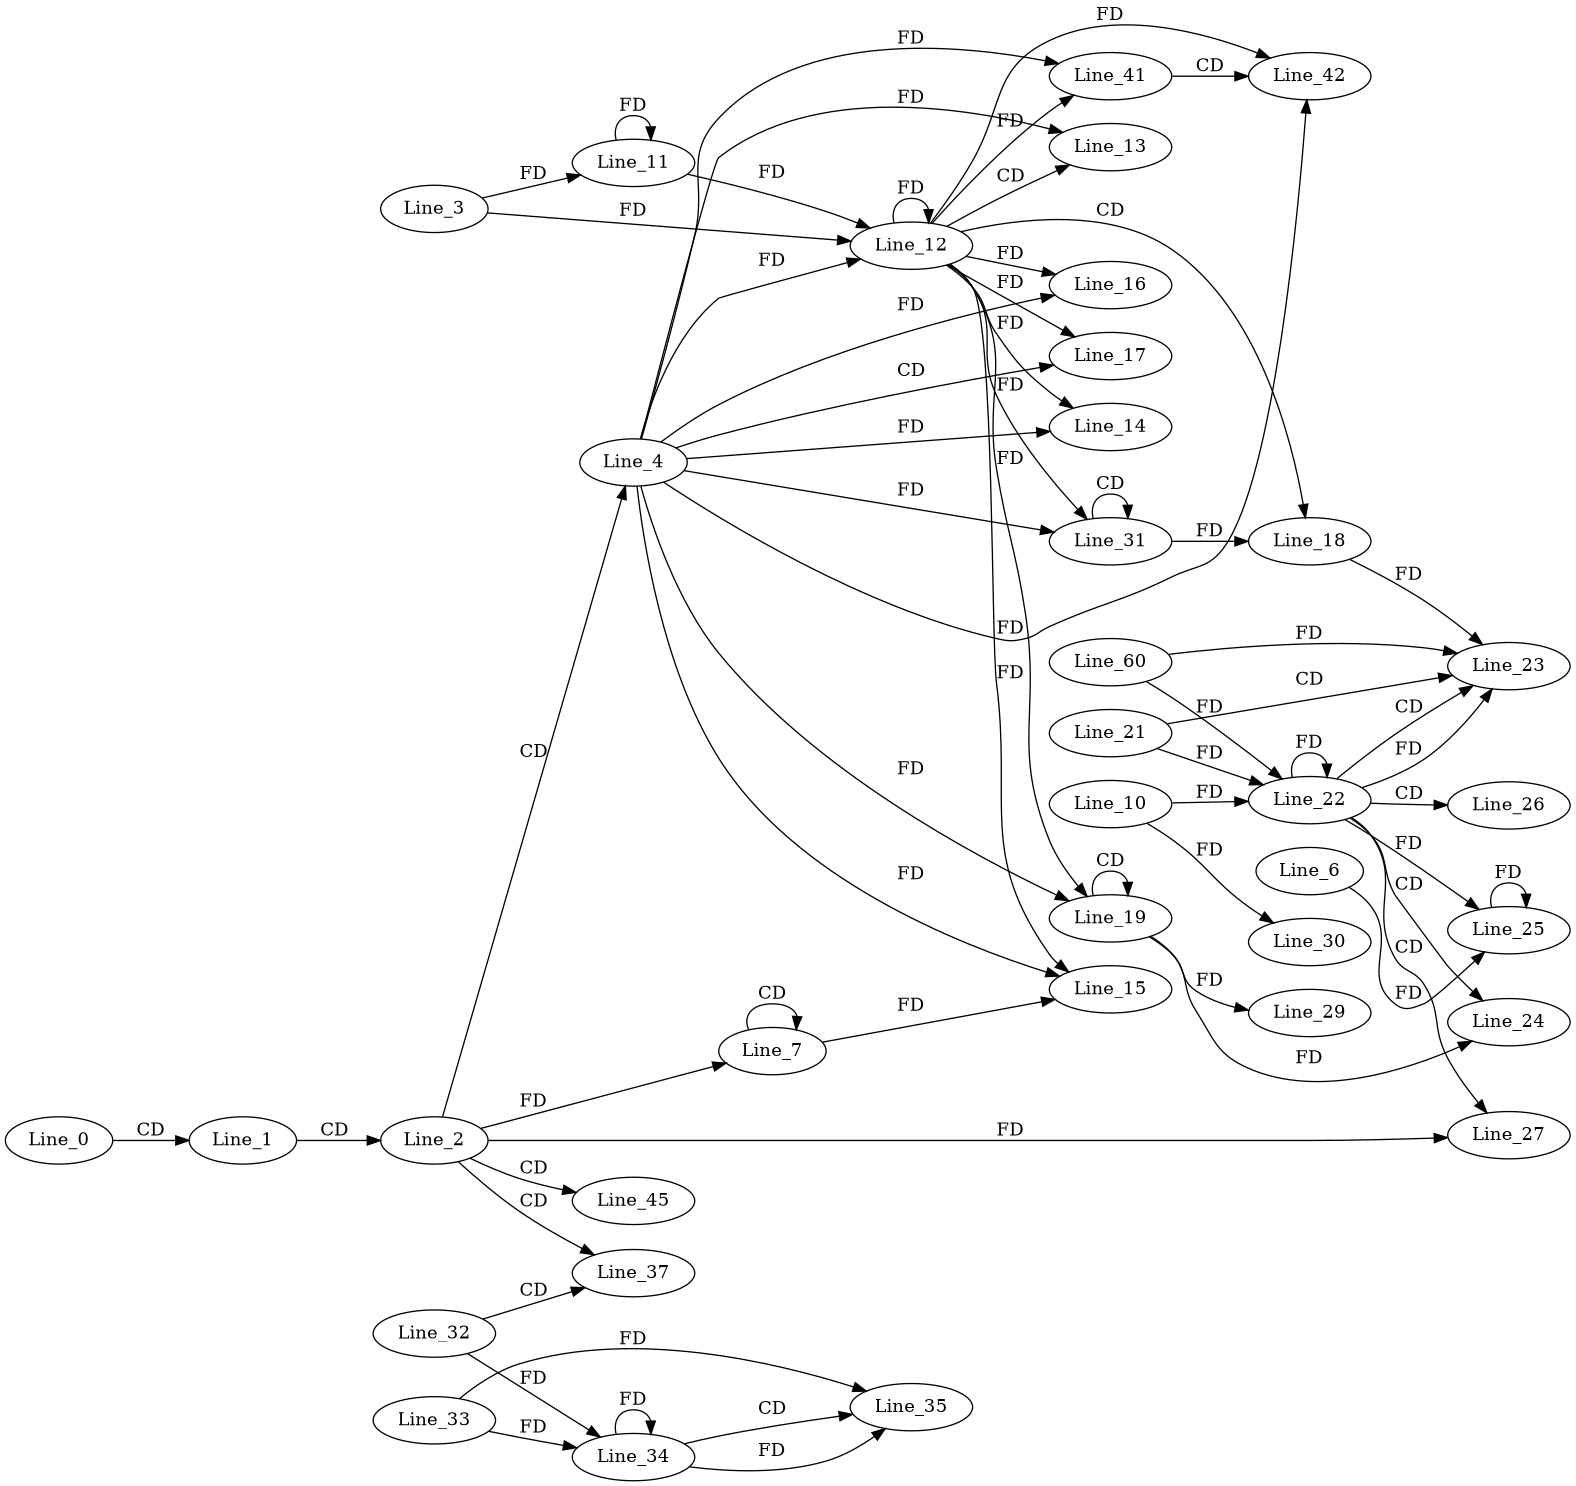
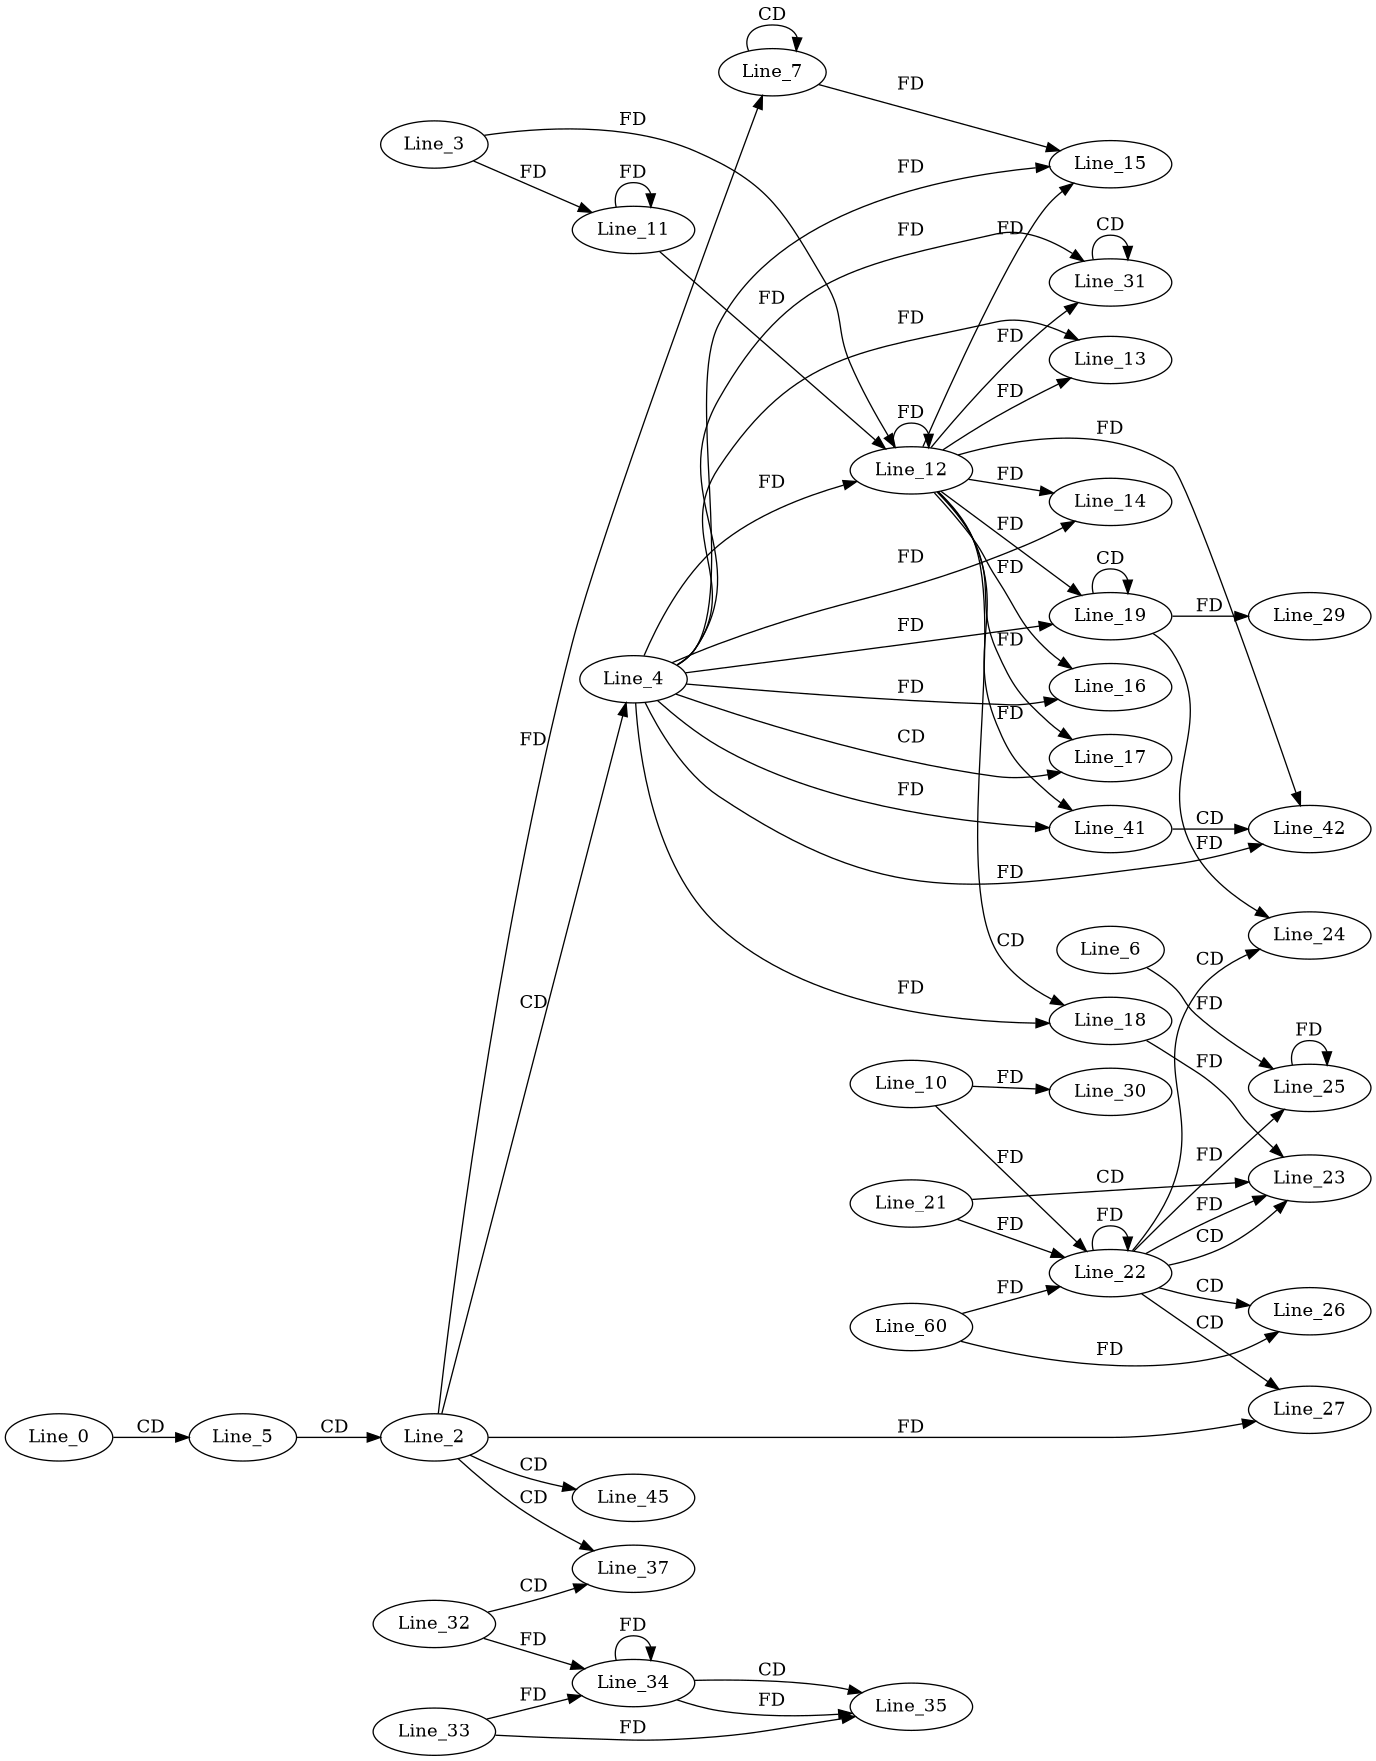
  digraph {
    rankdir=LR
    Line_0
-   Line_1
+   Line_1 [label=Line_5]
    Line_2
    Line_4
    Line_7
    Line_27
    Line_45
    Line_37
    Line_3
    Line_11
    Line_12
    Line_13
    Line_14
    Line_15
    Line_16
    Line_17
    Line_18
    Line_19
    Line_31
    Line_41
    Line_42
    Line_23
    Line_24
    Line_29
    Line_22
    Line_25
    Line_26
    n28 [label=Line_60]
    Line_10
    Line_30
    Line_21
    Line_6
    Line_34
    Line_35
    Line_33
    Line_32
    Line_0 -> Line_1 [label=CD]
    Line_1 -> Line_2 [label=CD]
    Line_2 -> Line_4 [label=CD]
    Line_2 -> Line_7 [label=FD]
    Line_2 -> Line_27 [label=FD]
    Line_2 -> Line_45 [label=CD]
    Line_2 -> Line_37 [label=CD]
    Line_4 -> Line_12 [label=FD]
    Line_4 -> Line_13 [label=FD]
    Line_4 -> Line_14 [label=FD]
    Line_4 -> Line_15 [label=FD]
    Line_4 -> Line_16 [label=FD]
    Line_4 -> Line_17 [label=CD]
-   Line_31 -> Line_18 [label=FD]
+   Line_4 -> Line_18 [label=FD]
    Line_4 -> Line_19 [label=FD]
    Line_4 -> Line_31 [label=FD]
    Line_4 -> Line_41 [label=FD]
    Line_4 -> Line_42 [label=FD]
    Line_7 -> Line_7 [label=CD]
    Line_7 -> Line_15 [label=FD]
    Line_3 -> Line_11 [label=FD]
    Line_3 -> Line_12 [label=FD]
    Line_11 -> Line_11 [label=FD]
    Line_11 -> Line_12 [label=FD]
    Line_12 -> Line_12 [label=FD]
-   Line_12 -> Line_13 [label=CD]
+   Line_12 -> Line_13 [label=FD]
    Line_12 -> Line_14 [label=FD]
    Line_12 -> Line_15 [label=FD]
    Line_12 -> Line_16 [label=FD]
    Line_12 -> Line_17 [label=FD]
    Line_12 -> Line_18 [label=CD]
    Line_12 -> Line_19 [label=FD]
    Line_12 -> Line_31 [label=FD]
    Line_12 -> Line_41 [label=FD]
    Line_12 -> Line_42 [label=FD]
    Line_18 -> Line_23 [label=FD]
    Line_19 -> Line_19 [label=CD]
    Line_19 -> Line_24 [label=FD]
    Line_19 -> Line_29 [label=FD]
    Line_31 -> Line_31 [label=CD]
    Line_41 -> Line_42 [label=CD]
    Line_22 -> Line_27 [label=CD]
    Line_22 -> Line_23 [label=CD]
    Line_22 -> Line_23 [label=FD]
    Line_22 -> Line_24 [label=CD]
    Line_22 -> Line_22 [label=FD]
    Line_22 -> Line_25 [label=FD]
    Line_22 -> Line_26 [label=CD]
    Line_25 -> Line_25 [label=FD]
-   n28 -> Line_23 [label=FD]
+   n28 -> Line_26 [label=FD]
    n28 -> Line_22 [label=FD]
    Line_10 -> Line_22 [label=FD]
    Line_10 -> Line_30 [label=FD]
    Line_21 -> Line_23 [label=CD]
    Line_21 -> Line_22 [label=FD]
    Line_6 -> Line_25 [label=FD]
    Line_34 -> Line_34 [label=FD]
    Line_34 -> Line_35 [label=CD]
    Line_34 -> Line_35 [label=FD]
    Line_33 -> Line_34 [label=FD]
    Line_33 -> Line_35 [label=FD]
    Line_32 -> Line_37 [label=CD]
    Line_32 -> Line_34 [label=FD]
  }
